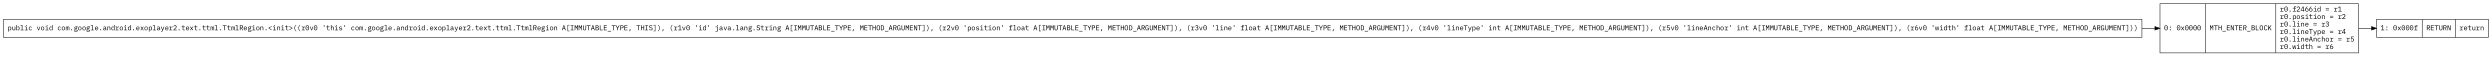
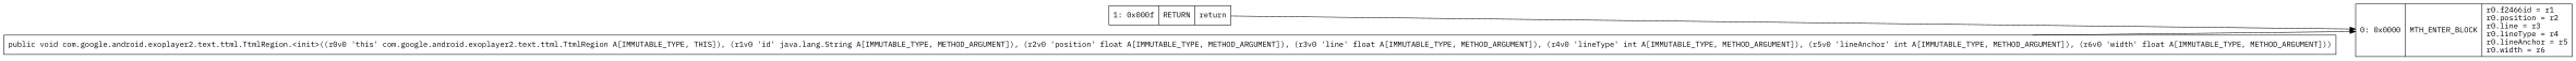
  digraph {
    rankdir=LR
    fontname="IBM Plex Mono"
    node [shape=record fontname="IBM Plex Mono"]
    edge [fontname="IBM Plex Mono"]
    n1 [label="{0\:\ 0x0000|MTH_ENTER_BLOCK\l|r0.f2466id = r1\lr0.position = r2\lr0.line = r3\lr0.lineType = r4\lr0.lineAnchor = r5\lr0.width = r6\l}"]
    n2 [label="{1\:\ 0x000f|RETURN\l|return\l}"]
    n3 [label="{public void com.google.android.exoplayer2.text.ttml.TtmlRegion.\<init\>((r0v0 'this' com.google.android.exoplayer2.text.ttml.TtmlRegion A[IMMUTABLE_TYPE, THIS]), (r1v0 'id' java.lang.String A[IMMUTABLE_TYPE, METHOD_ARGUMENT]), (r2v0 'position' float A[IMMUTABLE_TYPE, METHOD_ARGUMENT]), (r3v0 'line' float A[IMMUTABLE_TYPE, METHOD_ARGUMENT]), (r4v0 'lineType' int A[IMMUTABLE_TYPE, METHOD_ARGUMENT]), (r5v0 'lineAnchor' int A[IMMUTABLE_TYPE, METHOD_ARGUMENT]), (r6v0 'width' float A[IMMUTABLE_TYPE, METHOD_ARGUMENT])) }"]
-   n1 -> n2
+   n2 -> n1
    n3 -> n1
  }
